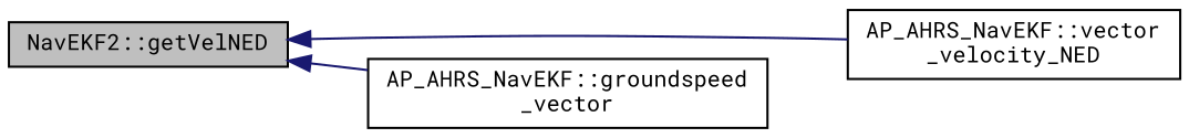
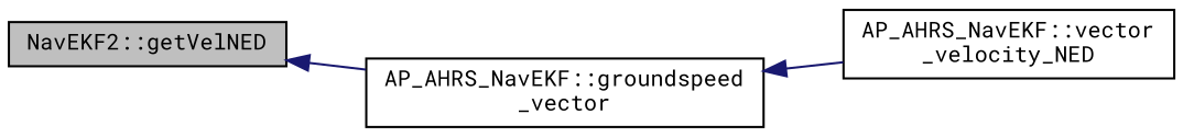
  digraph {
    fontname="Roboto Mono"
    rankdir=LR
    node [color=black fillcolor=white fontname="Roboto Mono" fontsize=10 shape=record style=filled]
    edge [color=midnightblue dir=back fontname="Roboto Mono" fontsize=10 labelfontname=Helvetica labelfontsize=10 style=solid]
    n1 [fillcolor=grey75 fontcolor=black height=0.2 label="NavEKF2::getVelNED" width=0.4]
    n2 [height=0.2 label="AP_AHRS_NavEKF::vector\l_velocity_NED" width=0.4]
    n3 [height=0.2 label="AP_AHRS_NavEKF::groundspeed\l_vector" width=0.4]
-   n1 -> n2
+   n3 -> n2
    n1 -> n3
  }
